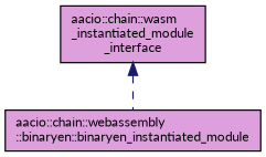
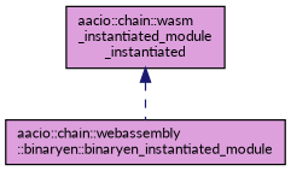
  digraph {
    fontname=Lato
    node [color=black fillcolor=plum fontname=Lato fontsize=10 shape=record style=filled]
    n1 [fontcolor=black height=0.2 label="aacio::chain::webassembly\l::binaryen::binaryen_instantiated_module" width=0.4]
-   n2 [height=0.2 label="aacio::chain::wasm\l_instantiated_module\l_interface" width=0.4]
+   n2 [height=0.2 label="aacio::chain::wasm\l_instantiated_module\l_instantiated" width=0.4]
    n2 -> n1 [color=midnightblue dir=back fontname=Lato fontsize=10 labelfontname=Helvetica labelfontsize=10 style=dashed]
  }
